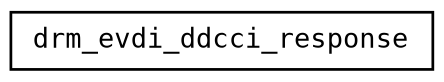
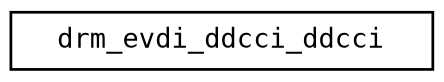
  digraph {
    rankdir=LR
    fontname="DejaVu Sans Mono"
-   n1 [color=black fillcolor=white fontname="DejaVu Sans Mono" fontsize=10 height=0.2 label=drm_evdi_ddcci_response shape=record style=filled width=0.4]
+   n1 [color=black fillcolor=white fontname="DejaVu Sans Mono" fontsize=10 height=0.2 label=drm_evdi_ddcci_ddcci shape=record style=filled width=0.4]
  }
